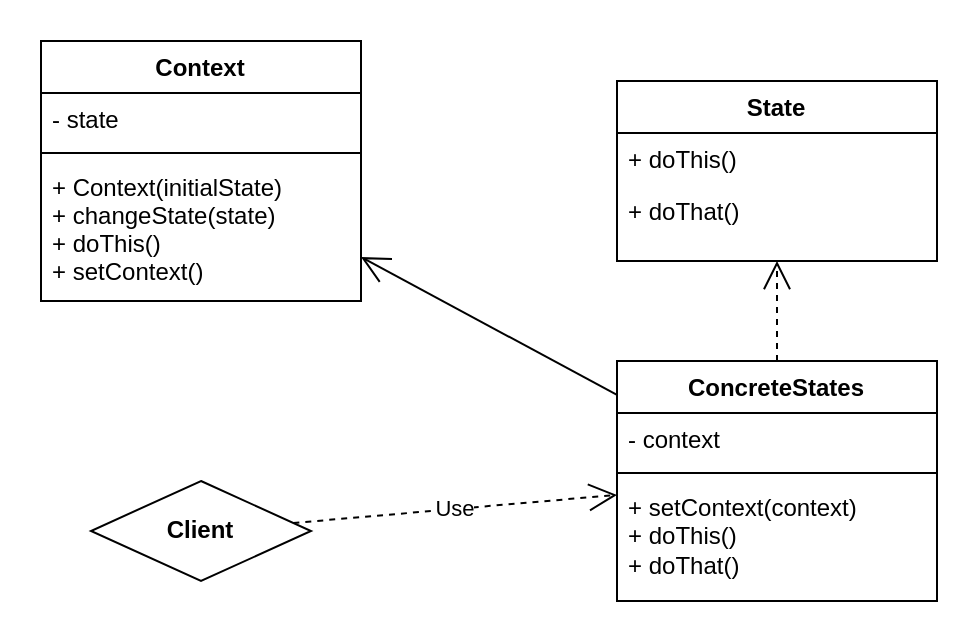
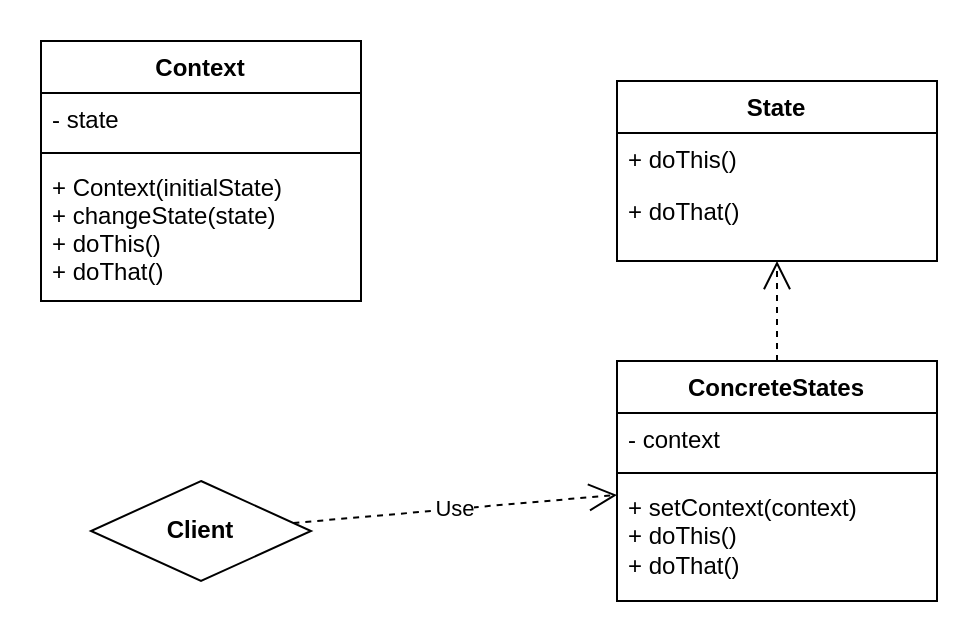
  <mxCell id="0" />
  <mxCell id="1" parent="0" />
  <mxCell id="2" value="Context" style="swimlane;fontStyle=1;align=center;verticalAlign=top;childLayout=stackLayout;horizontal=1;startSize=26;horizontalStack=0;resizeParent=1;resizeLast=0;collapsible=1;marginBottom=0;rounded=0;shadow=0;strokeWidth=1;" parent="1" vertex="1"><mxGeometry x="20" y="20" width="160" height="130" as="geometry"><mxRectangle x="230" y="140" width="160" height="26" as="alternateBounds" /></mxGeometry></mxCell>
  <mxCell id="3" value="- state" style="text;align=left;verticalAlign=top;spacingLeft=4;spacingRight=4;overflow=hidden;rotatable=0;points=[[0,0.5],[1,0.5]];portConstraint=eastwest;" parent="2" vertex="1"><mxGeometry y="26" width="160" height="26" as="geometry" /></mxCell>
  <mxCell id="4" value="" style="line;html=1;strokeWidth=1;align=left;verticalAlign=middle;spacingTop=-1;spacingLeft=3;spacingRight=3;rotatable=0;labelPosition=right;points=[];portConstraint=eastwest;" parent="2" vertex="1"><mxGeometry y="52" width="160" height="8" as="geometry" /></mxCell>
- <mxCell id="5" value="+ Context(initialState)&#10;+ changeState(state)&#10;+ doThis()&#10;+ setContext()&#10;" style="text;align=left;verticalAlign=top;spacingLeft=4;spacingRight=4;overflow=hidden;rotatable=0;points=[[0,0.5],[1,0.5]];portConstraint=eastwest;" parent="2" vertex="1"><mxGeometry y="60" width="160" height="70" as="geometry" /></mxCell>
+ <mxCell id="5" value="+ Context(initialState)&#10;+ changeState(state)&#10;+ doThis()&#10;+ doThat()&#10;" style="text;align=left;verticalAlign=top;spacingLeft=4;spacingRight=4;overflow=hidden;rotatable=0;points=[[0,0.5],[1,0.5]];portConstraint=eastwest;" parent="2" vertex="1"><mxGeometry y="60" width="160" height="70" as="geometry" /></mxCell>
  <mxCell id="6" value="State" style="swimlane;fontStyle=1;align=center;verticalAlign=top;childLayout=stackLayout;horizontal=1;startSize=26;horizontalStack=0;resizeParent=1;resizeLast=0;collapsible=1;marginBottom=0;rounded=0;shadow=0;strokeWidth=1;" parent="1" vertex="1"><mxGeometry x="308" y="40" width="160" height="90" as="geometry"><mxRectangle x="508" y="60" width="160" height="26" as="alternateBounds" /></mxGeometry></mxCell>
  <mxCell id="7" value="+ doThis()" style="text;align=left;verticalAlign=top;spacingLeft=4;spacingRight=4;overflow=hidden;rotatable=0;points=[[0,0.5],[1,0.5]];portConstraint=eastwest;" parent="6" vertex="1"><mxGeometry y="26" width="160" height="26" as="geometry" /></mxCell>
  <mxCell id="8" value="+ doThat()" style="text;align=left;verticalAlign=top;spacingLeft=4;spacingRight=4;overflow=hidden;rotatable=0;points=[[0,0.5],[1,0.5]];portConstraint=eastwest;rounded=0;shadow=0;html=0;" parent="6" vertex="1"><mxGeometry y="52" width="160" height="26" as="geometry" /></mxCell>
  <mxCell id="9" value="ConcreteStates" style="swimlane;fontStyle=1;align=center;verticalAlign=top;childLayout=stackLayout;horizontal=1;startSize=26;horizontalStack=0;resizeParent=1;resizeParentMax=0;resizeLast=0;collapsible=1;marginBottom=0;whiteSpace=wrap;html=1;" parent="1" vertex="1"><mxGeometry x="308" y="180" width="160" height="120" as="geometry" /></mxCell>
  <mxCell id="10" value="- context" style="text;strokeColor=none;fillColor=none;align=left;verticalAlign=top;spacingLeft=4;spacingRight=4;overflow=hidden;rotatable=0;points=[[0,0.5],[1,0.5]];portConstraint=eastwest;whiteSpace=wrap;html=1;" parent="9" vertex="1"><mxGeometry y="26" width="160" height="26" as="geometry" /></mxCell>
  <mxCell id="11" value="" style="line;strokeWidth=1;fillColor=none;align=left;verticalAlign=middle;spacingTop=-1;spacingLeft=3;spacingRight=3;rotatable=0;labelPosition=right;points=[];portConstraint=eastwest;strokeColor=inherit;" parent="9" vertex="1"><mxGeometry y="52" width="160" height="8" as="geometry" /></mxCell>
  <mxCell id="12" value="+ setContext(context)&lt;br&gt;+ doThis()&lt;br&gt;+ doThat()" style="text;strokeColor=none;fillColor=none;align=left;verticalAlign=top;spacingLeft=4;spacingRight=4;overflow=hidden;rotatable=0;points=[[0,0.5],[1,0.5]];portConstraint=eastwest;whiteSpace=wrap;html=1;" parent="9" vertex="1"><mxGeometry y="60" width="160" height="60" as="geometry" /></mxCell>
  <mxCell id="13" value="&lt;b&gt;Client&lt;/b&gt;" style="rhombus;html=1;whiteSpace=wrap;" parent="1" vertex="1"><mxGeometry x="45" y="240" width="110" height="50" as="geometry" /></mxCell>
  <mxCell id="14" value="Use" style="endArrow=open;endSize=12;dashed=1;html=1;rounded=0;" parent="1" source="13" target="9" edge="1"><mxGeometry width="160" relative="1" as="geometry"><mxPoint x="140" y="200" as="sourcePoint" /><mxPoint x="300" y="200" as="targetPoint" /></mxGeometry></mxCell>
- <mxCell id="15" value="" style="endArrow=open;endFill=1;endSize=12;html=1;rounded=0;" parent="1" source="9" target="2" edge="1"><mxGeometry width="160" relative="1" as="geometry"><mxPoint x="190" y="290" as="sourcePoint" /><mxPoint x="190" y="200" as="targetPoint" /></mxGeometry></mxCell>
  <mxCell id="16" value="" style="endArrow=open;dashed=1;endFill=0;endSize=12;html=1;rounded=0;" parent="1" source="9" target="6" edge="1"><mxGeometry width="160" relative="1" as="geometry"><mxPoint x="160" y="180" as="sourcePoint" /><mxPoint x="320" y="180" as="targetPoint" /></mxGeometry></mxCell>
